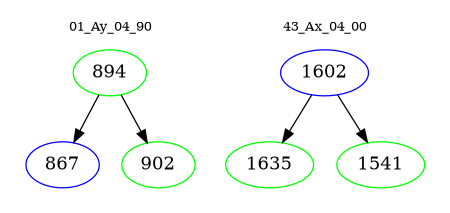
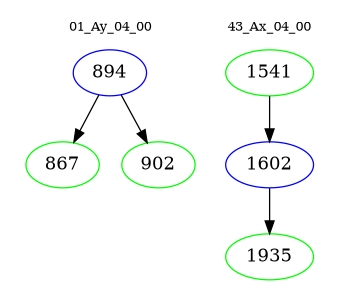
  digraph {
    node [color=green]
    edge [color=black]
-   n1 [label=894]
-   n2 [color=blue label=867]
+   n1 [color=blue label=894]
+   n2 [label=867]
    n3 [label=902]
    n4 [color=blue label=1602]
-   n5 [label=1635]
+   n5 [label=1935]
    n6 [label=1541]
    subgraph cluster_1 {
      color=white
      fontsize=10
-     label="01_Ay_04_90"
+     label="01_Ay_04_00"
      n1
      n2
      n3
    }
    subgraph cluster_2 {
      color=white
      fontsize=10
      label="43_Ax_04_00"
      n4
      n5
      n6
    }
    n1 -> n2
    n1 -> n3
    n4 -> n5
-   n4 -> n6
+   n6 -> n4
  }
